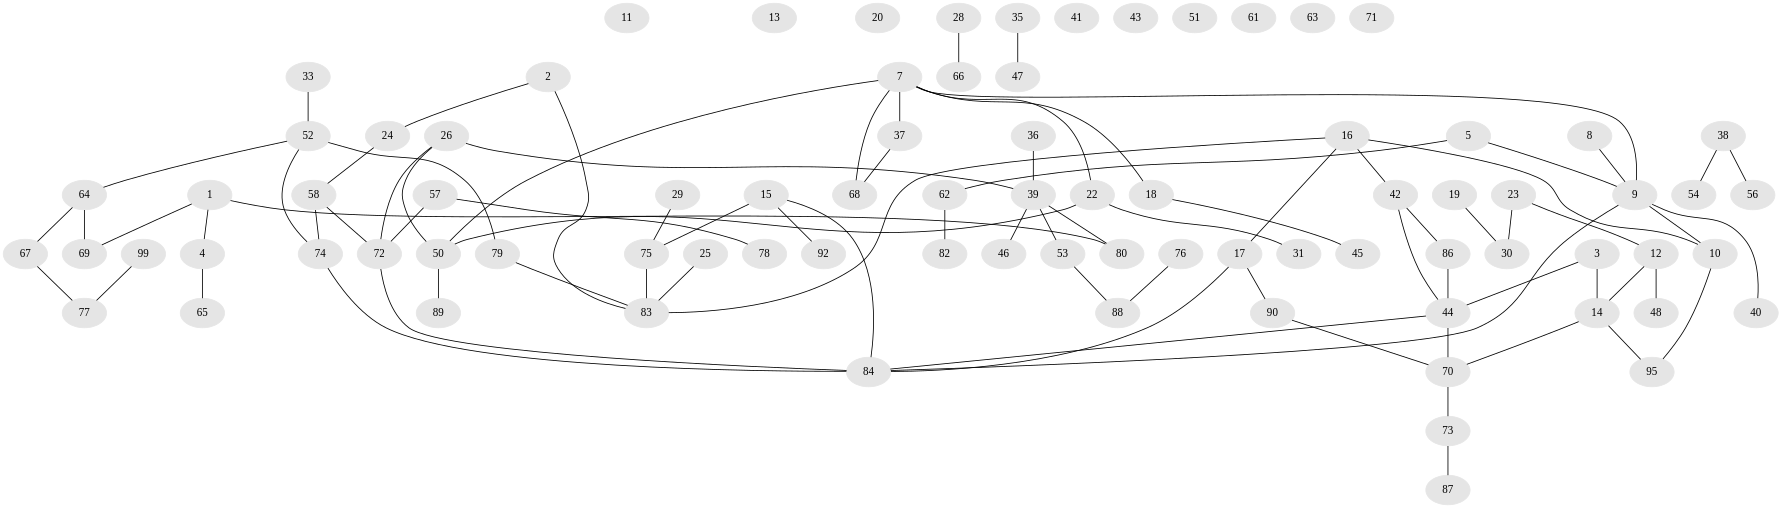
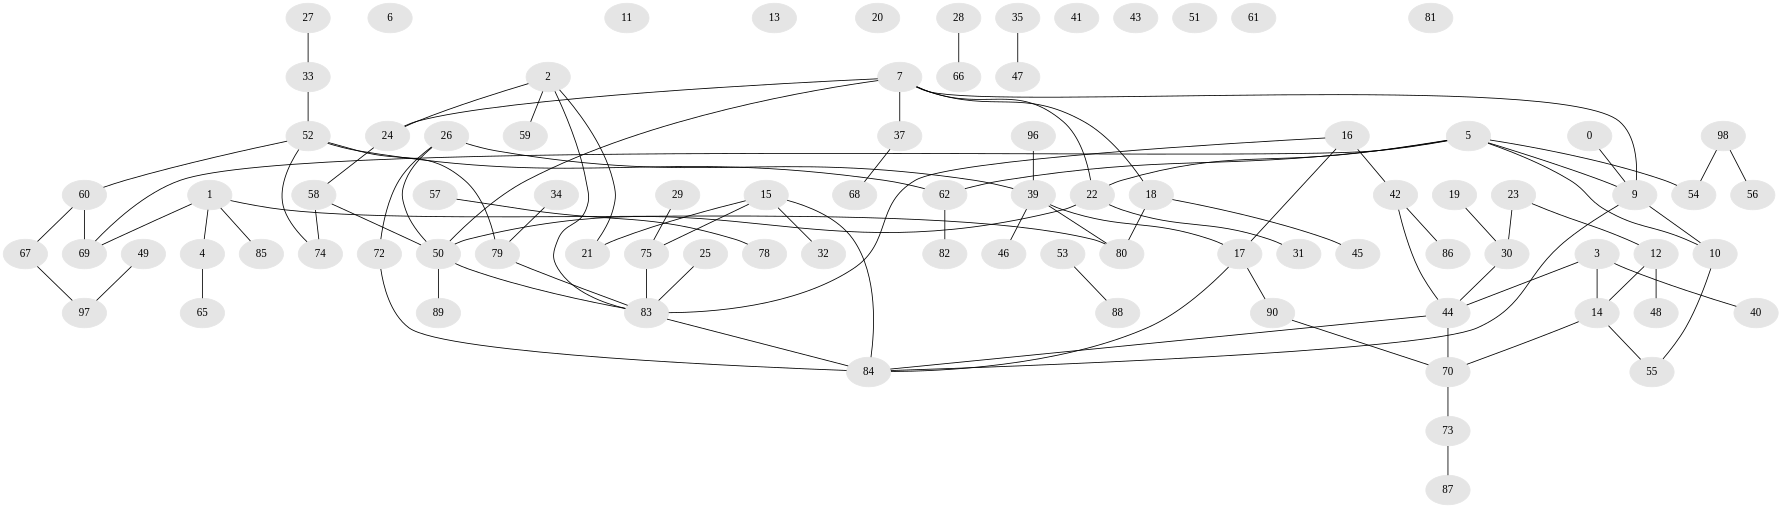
  graph {
    fontname="Liberation Serif"
    node [color=gray90 fontname="Liberation Serif" style=filled]
    edge [fontname="Liberation Serif"]
    1
    4
    69
    80
+   85
    65
    2
+   21
    24
+   59
    83
    58
    84
    3
    14
    44
    12
    48
-   55 [label=95]
+   55
    70
    39
    46
    53
    5
    9
    10
    22
    54
    62
    40
    50
    31
    82
+   6
    7
    18
    37
    68
    45
    89
-   8
+   8 [label=0]
    11
    13
    73
    15
-   32 [label=92]
+   32
    75
    16
    17
    42
    n51 [label=90]
    86
    19
    30
    20
    23
    72
    74
    25
    26
+   27
    33
    52
    28
    66
    29
    79
-   64
+   64 [label=60]
+   34
    35
    47
-   36
-   38
+   36 [label=96]
+   38 [label=98]
    56
    88
    41
    43
-   49 [label=99]
-   77
+   49
+   77 [label=97]
    51
    67
    57
    78
    61
-   63
    87
-   71
-   76
+   81
    1 -- 4
    1 -- 69
    1 -- 80
+   1 -- 85
    4 -- 65
+   2 -- 21
    2 -- 24
+   2 -- 59
    2 -- 83
    24 -- 58
-   74 -- 84
-   58 -- 72
+   83 -- 84
+   58 -- 50
    58 -- 74
    3 -- 14
    3 -- 44
    14 -- 55
    14 -- 70
    44 -- 84
    44 -- 70
    12 -- 14
    12 -- 48
    70 -- 73
    39 -- 80
    39 -- 46
-   39 -- 53
+   39 -- 17
    53 -- 88
+   5 -- 69
    5 -- 9
-   16 -- 10
+   5 -- 10
+   5 -- 22
+   5 -- 54
    5 -- 62
    9 -- 84
    9 -- 10
-   9 -- 40
+   3 -- 40
    10 -- 55
    22 -- 50
    22 -- 31
    62 -- 82
+   50 -- 83
    50 -- 89
    7 -- 9
    7 -- 22
    7 -- 50
    7 -- 18
    7 -- 37
-   7 -- 68
+   7 -- 24
+   18 -- 80
    18 -- 45
    37 -- 68
    8 -- 9
    73 -- 87
+   15 -- 21
    15 -- 84
    15 -- 32
    15 -- 75
    75 -- 83
    16 -- 83
    16 -- 17
    16 -- 42
    17 -- 84
    17 -- n51
    42 -- 44
    42 -- 86
    n51 -- 70
    19 -- 30
-   86 -- 44
+   30 -- 44
    23 -- 12
    23 -- 30
    72 -- 84
    25 -- 83
    26 -- 39
    26 -- 50
    26 -- 72
+   27 -- 33
    33 -- 52
+   52 -- 62
    52 -- 74
    52 -- 79
    52 -- 64
    28 -- 66
    29 -- 75
    79 -- 83
    64 -- 69
    64 -- 67
+   34 -- 79
    35 -- 47
    36 -- 39
    38 -- 54
    38 -- 56
    49 -- 77
    67 -- 77
-   57 -- 72
    57 -- 78
-   76 -- 88
  }
